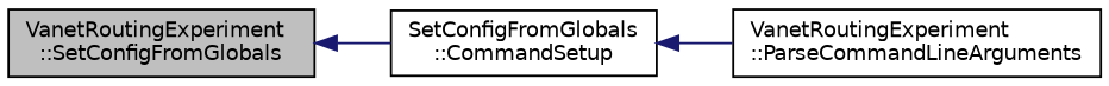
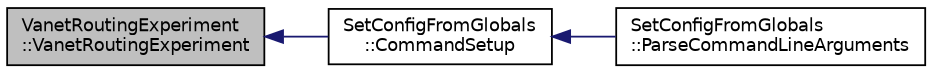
  digraph {
    fontname="DejaVu Sans"
    rankdir=LR
    node [color=black fillcolor=white fontname="DejaVu Sans" fontsize=10 shape=record style=filled]
    edge [color=midnightblue dir=back fontname="DejaVu Sans" fontsize=10 labelfontname=Helvetica labelfontsize=10 style=solid]
-   n1 [fillcolor=grey75 fontcolor=black height=0.2 label="VanetRoutingExperiment\l::SetConfigFromGlobals" width=0.4]
+   n1 [fillcolor=grey75 fontcolor=black height=0.2 label="VanetRoutingExperiment\l::VanetRoutingExperiment" width=0.4]
    n2 [height=0.2 label="SetConfigFromGlobals\l::CommandSetup" width=0.4]
-   n3 [height=0.2 label="VanetRoutingExperiment\l::ParseCommandLineArguments" width=0.4]
+   n3 [height=0.2 label="SetConfigFromGlobals\l::ParseCommandLineArguments" width=0.4]
    n1 -> n2
    n2 -> n3
  }
